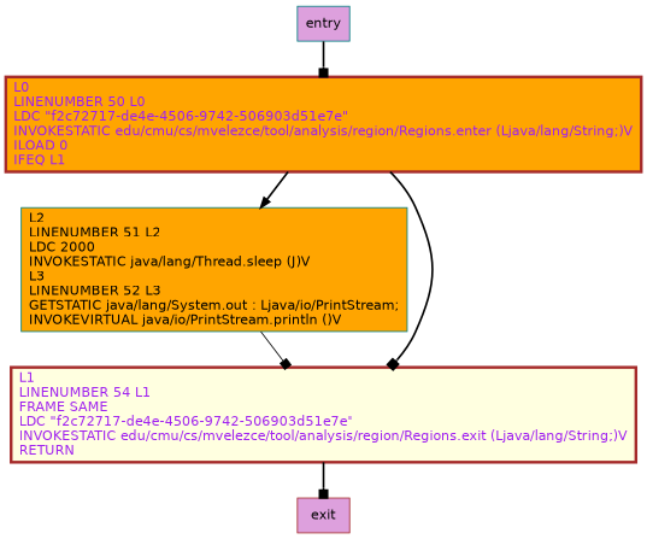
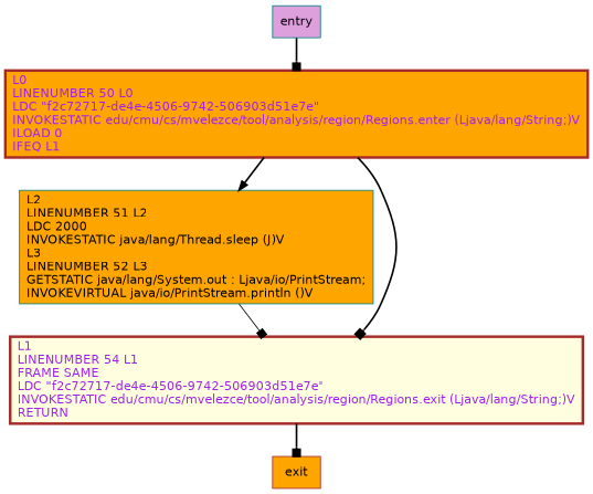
  digraph {
    fontname="DejaVu Sans"
    node [shape=record style=filled fillcolor=orange color=brown fontname="DejaVu Sans"]
    edge [style=bold arrowhead=box fontname="DejaVu Sans"]
    n1 [label="L2\lLINENUMBER 51 L2\lLDC 2000\lINVOKESTATIC java/lang/Thread.sleep (J)V\lL3\lLINENUMBER 52 L3\lGETSTATIC java/lang/System.out : Ljava/io/PrintStream;\lINVOKEVIRTUAL java/io/PrintStream.println ()V\l" color=teal]
    n2 [fontcolor=purple label="L1\lLINENUMBER 54 L1\lFRAME SAME\lLDC \"f2c72717-de4e-4506-9742-506903d51e7e\"\lINVOKESTATIC edu/cmu/cs/mvelezce/tool/analysis/region/Regions.exit (Ljava/lang/String;)V\lRETURN\l" penwidth=3 fillcolor=lightyellow]
-   exit [fillcolor=plum]
+   exit
    n4 [fontcolor=purple label="L0\lLINENUMBER 50 L0\lLDC \"f2c72717-de4e-4506-9742-506903d51e7e\"\lINVOKESTATIC edu/cmu/cs/mvelezce/tool/analysis/region/Regions.enter (Ljava/lang/String;)V\lILOAD 0\lIFEQ L1\l" penwidth=3]
    entry [fillcolor=plum color=teal]
    n1 -> n2 [style=solid]
    n2 -> exit
    n4 -> n1 [arrowhead=normal]
    n4 -> n2
    entry -> n4
  }
